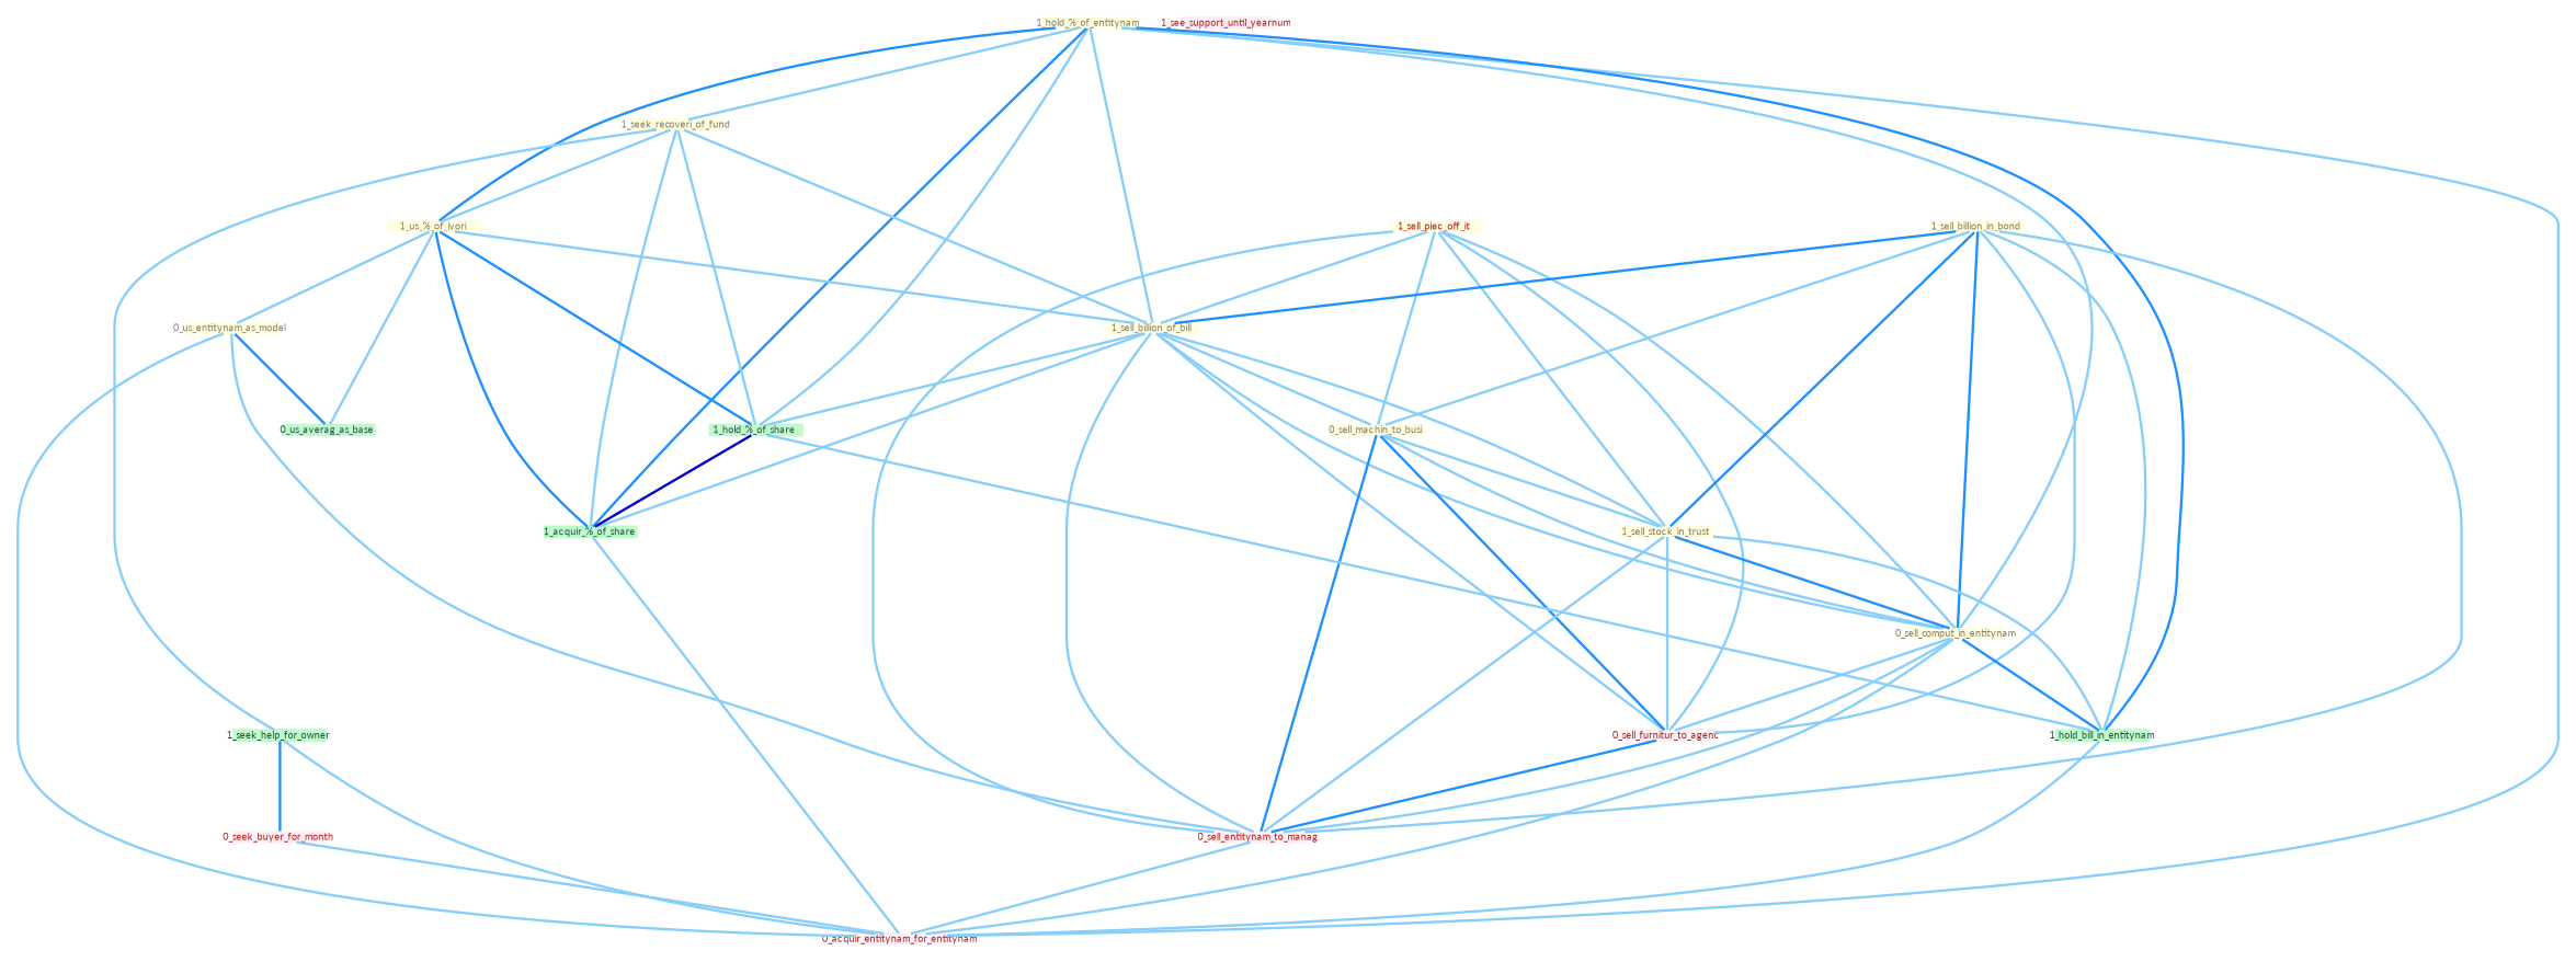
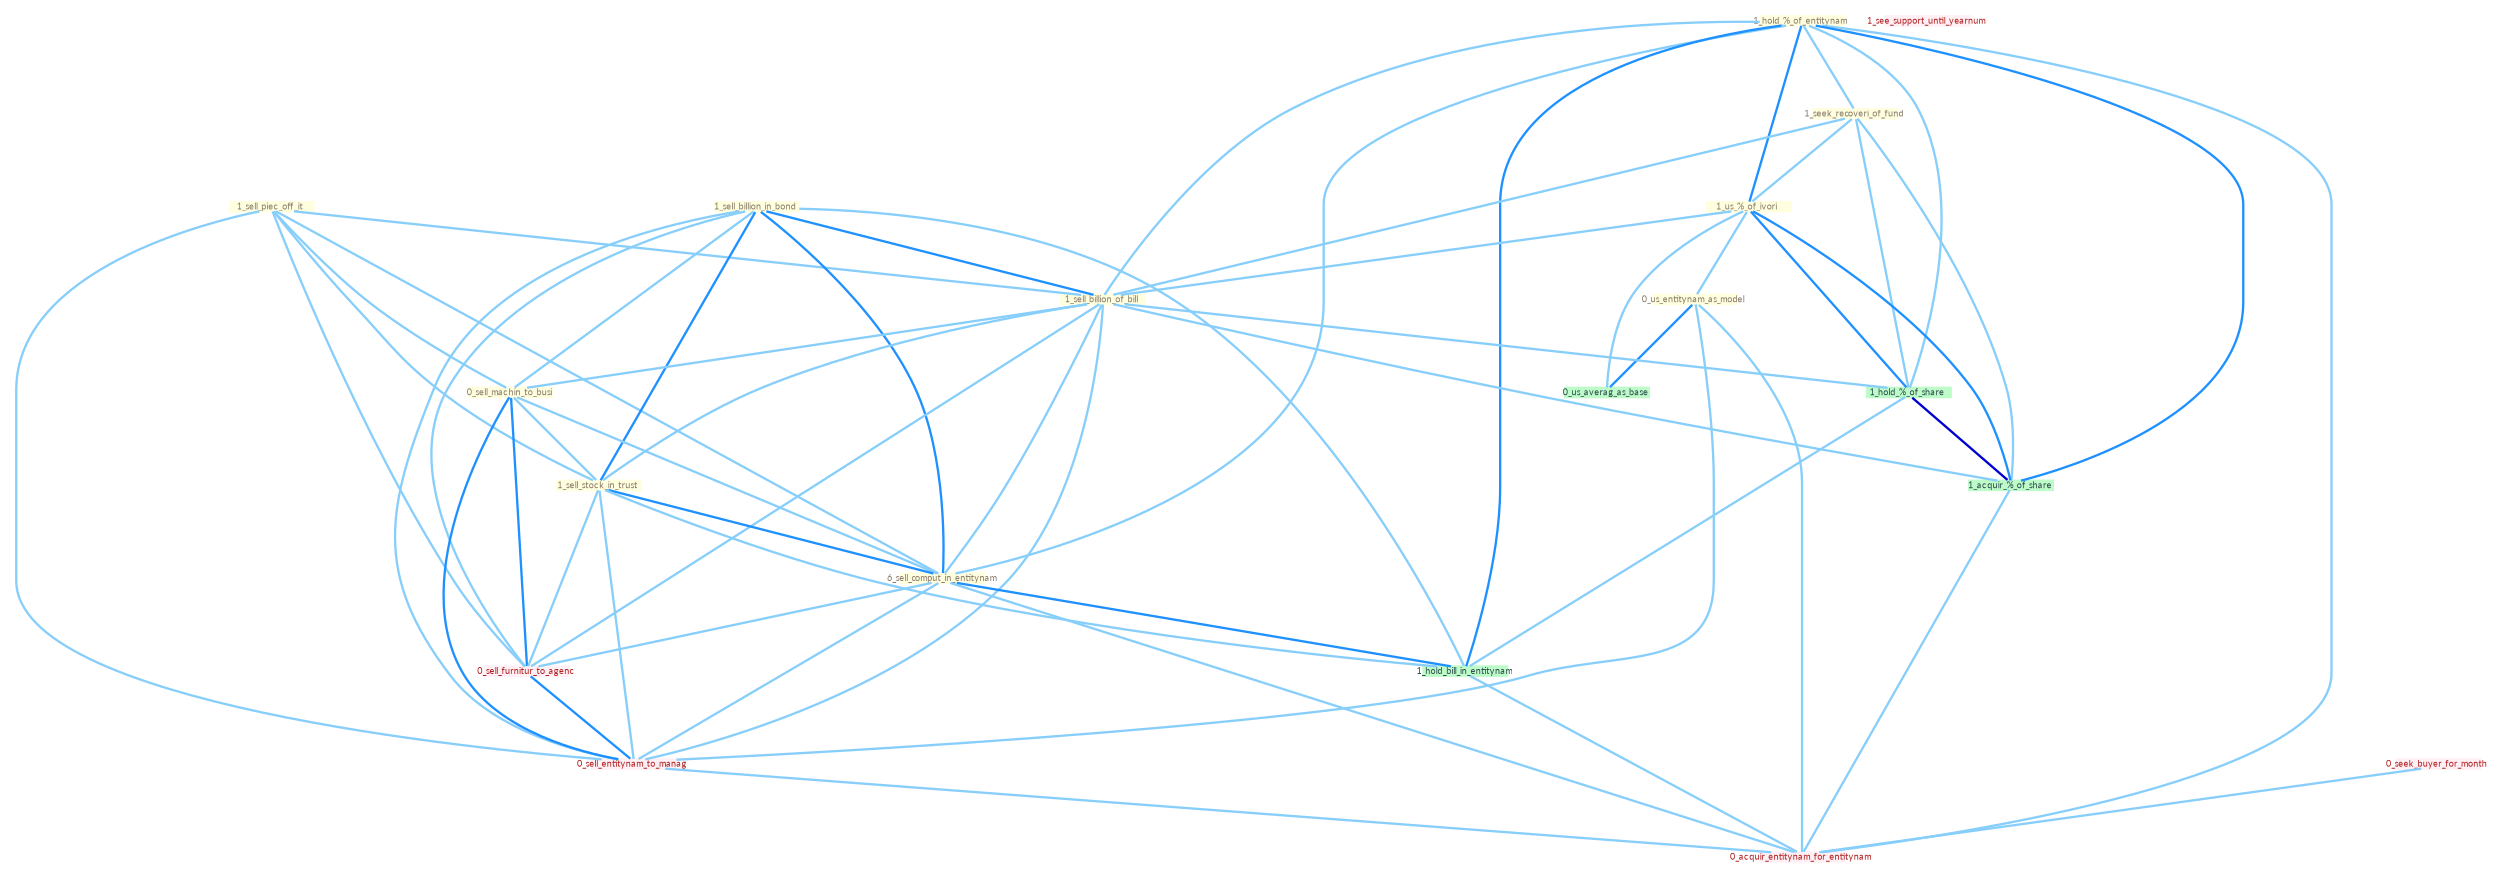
  graph {
    fontname=Lato
    node [color="#ffffe0" fixedsize=true fontcolor="#8b7d6b" fontname=Lato fontsize=4 shape=polygon style=filled]
    edge [color="#87cefa" fontname=Lato w=1]
-   "1_sell_piec_off_it " [fontcolor="#b22222" height=.06 width=.5]
+   "1_sell_piec_off_it " [height=.06 width=.5]
    "1_hold_%_of_entitynam " [height=.06 width=.5]
    "1_seek_recoveri_of_fund " [height=.06 width=.5]
    "1_sell_billion_in_bond " [height=.06 width=.5]
    "1_us_%_of_ivori " [height=.06 width=.5]
    "0_us_entitynam_as_model " [height=.06 width=.5]
    "1_sell_billion_of_bill " [height=.06 width=.5]
    "0_sell_machin_to_busi " [height=.06 width=.5]
    "1_sell_stock_in_trust " [height=.06 width=.5]
-   "0_sell_comput_in_entitynam " [height=.06 width=.5]
+   "0_sell_comput_in_entitynam " [height=.06 width=.5 label="6_sell_comput_in_entitynam"]
    "0_seek_buyer_for_month " [color="#fff0f5" fontcolor="#b22222" height=.06 width=.5]
    "1_see_support_until_yearnum " [color="#fff0f5" fontcolor="#b22222" height=.06 width=.5]
    "0_sell_furnitur_to_agenc " [color="#fff0f5" fontcolor="#b22222" height=.06 width=.5]
    "0_sell_entitynam_to_manag " [color="#fff0f5" fontcolor="#b22222" height=.06 width=.5]
    "0_acquir_entitynam_for_entitynam " [color="#fff0f5" fontcolor="#b22222" height=.06 width=.5]
    "1_hold_%_of_share " [color="#BDFCC9" fontcolor="#2f4f4f" height=.06 width=.5]
    n17 [color="#BDFCC9" fontcolor="#2f4f4f" height=.06 label="1_hold_bill_in_entitynam" width=.5]
    "1_acquir_%_of_share " [color="#BDFCC9" fontcolor="#2f4f4f" height=.06 width=.5]
-   "1_seek_help_for_owner " [color="#BDFCC9" fontcolor="#2f4f4f" height=.06 width=.5]
    "0_us_averag_as_base " [color="#BDFCC9" fontcolor="#2f4f4f" height=.06 width=.5]
    subgraph sub_1 {
      "1_sell_piec_off_it "
      "1_hold_%_of_entitynam "
      "1_seek_recoveri_of_fund "
      "1_sell_billion_in_bond "
      "1_us_%_of_ivori "
      "0_us_entitynam_as_model "
      "1_sell_billion_of_bill "
      "0_sell_machin_to_busi "
      "1_sell_stock_in_trust "
      "0_sell_comput_in_entitynam "
    }
    subgraph sub_2 {
      "0_seek_buyer_for_month "
      "1_see_support_until_yearnum "
      "0_sell_furnitur_to_agenc "
      "0_sell_entitynam_to_manag "
      "0_acquir_entitynam_for_entitynam "
    }
    "1_sell_piec_off_it " -- "1_sell_billion_of_bill "
    "1_sell_piec_off_it " -- "0_sell_machin_to_busi "
    "1_sell_piec_off_it " -- "1_sell_stock_in_trust "
    "1_sell_piec_off_it " -- "0_sell_comput_in_entitynam "
    "1_sell_piec_off_it " -- "0_sell_furnitur_to_agenc "
    "1_sell_piec_off_it " -- "0_sell_entitynam_to_manag "
    "1_hold_%_of_entitynam " -- "1_seek_recoveri_of_fund "
    "1_hold_%_of_entitynam " -- "1_us_%_of_ivori " [color="#1e90ff" w=2]
    "1_hold_%_of_entitynam " -- "1_sell_billion_of_bill "
    "1_hold_%_of_entitynam " -- "0_sell_comput_in_entitynam "
    "1_hold_%_of_entitynam " -- "0_acquir_entitynam_for_entitynam "
    "1_hold_%_of_entitynam " -- "1_hold_%_of_share " [w=3]
    "1_hold_%_of_entitynam " -- n17 [color="#1e90ff" w=2]
    "1_hold_%_of_entitynam " -- "1_acquir_%_of_share " [color="#1e90ff" w=2]
    "1_seek_recoveri_of_fund " -- "1_us_%_of_ivori "
    "1_seek_recoveri_of_fund " -- "1_sell_billion_of_bill "
    "1_seek_recoveri_of_fund " -- "1_hold_%_of_share "
    "1_seek_recoveri_of_fund " -- "1_acquir_%_of_share "
-   "1_seek_recoveri_of_fund " -- "1_seek_help_for_owner "
    "1_sell_billion_in_bond " -- "1_sell_billion_of_bill " [color="#1e90ff" w=2]
    "1_sell_billion_in_bond " -- "0_sell_machin_to_busi "
    "1_sell_billion_in_bond " -- "1_sell_stock_in_trust " [color="#1e90ff" w=2]
    "1_sell_billion_in_bond " -- "0_sell_comput_in_entitynam " [color="#1e90ff" w=2]
    "1_sell_billion_in_bond " -- "0_sell_furnitur_to_agenc "
    "1_sell_billion_in_bond " -- "0_sell_entitynam_to_manag "
    "1_sell_billion_in_bond " -- n17
    "1_us_%_of_ivori " -- "0_us_entitynam_as_model "
    "1_us_%_of_ivori " -- "1_sell_billion_of_bill "
    "1_us_%_of_ivori " -- "1_hold_%_of_share " [color="#1e90ff" w=2]
    "1_us_%_of_ivori " -- "1_acquir_%_of_share " [color="#1e90ff" w=2]
    "1_us_%_of_ivori " -- "0_us_averag_as_base "
    "0_us_entitynam_as_model " -- "0_sell_entitynam_to_manag "
    "0_us_entitynam_as_model " -- "0_acquir_entitynam_for_entitynam "
    "0_us_entitynam_as_model " -- "0_us_averag_as_base " [color="#1e90ff" w=2]
    "1_sell_billion_of_bill " -- "0_sell_machin_to_busi "
    "1_sell_billion_of_bill " -- "1_sell_stock_in_trust "
    "1_sell_billion_of_bill " -- "0_sell_comput_in_entitynam "
    "1_sell_billion_of_bill " -- "0_sell_furnitur_to_agenc "
    "1_sell_billion_of_bill " -- "0_sell_entitynam_to_manag "
    "1_sell_billion_of_bill " -- "1_hold_%_of_share "
    "1_sell_billion_of_bill " -- "1_acquir_%_of_share "
    "0_sell_machin_to_busi " -- "1_sell_stock_in_trust "
    "0_sell_machin_to_busi " -- "0_sell_comput_in_entitynam "
    "0_sell_machin_to_busi " -- "0_sell_furnitur_to_agenc " [color="#1e90ff" w=2]
    "0_sell_machin_to_busi " -- "0_sell_entitynam_to_manag " [color="#1e90ff" w=2]
    "1_sell_stock_in_trust " -- "0_sell_comput_in_entitynam " [color="#1e90ff" w=2]
    "1_sell_stock_in_trust " -- "0_sell_furnitur_to_agenc "
    "1_sell_stock_in_trust " -- "0_sell_entitynam_to_manag "
    "1_sell_stock_in_trust " -- n17
    "0_sell_comput_in_entitynam " -- "0_sell_furnitur_to_agenc "
    "0_sell_comput_in_entitynam " -- "0_sell_entitynam_to_manag "
    "0_sell_comput_in_entitynam " -- "0_acquir_entitynam_for_entitynam "
    "0_sell_comput_in_entitynam " -- n17 [color="#1e90ff" w=2]
    "0_seek_buyer_for_month " -- "0_acquir_entitynam_for_entitynam "
    "0_sell_furnitur_to_agenc " -- "0_sell_entitynam_to_manag " [color="#1e90ff" w=2]
    "0_sell_entitynam_to_manag " -- "0_acquir_entitynam_for_entitynam "
    "1_hold_%_of_share " -- n17
    "1_hold_%_of_share " -- "1_acquir_%_of_share " [color="#0000cd" w=3]
    n17 -- "0_acquir_entitynam_for_entitynam "
    "1_acquir_%_of_share " -- "0_acquir_entitynam_for_entitynam "
-   "1_seek_help_for_owner " -- "0_seek_buyer_for_month " [color="#1e90ff" w=2]
-   "1_seek_help_for_owner " -- "0_acquir_entitynam_for_entitynam "
  }
